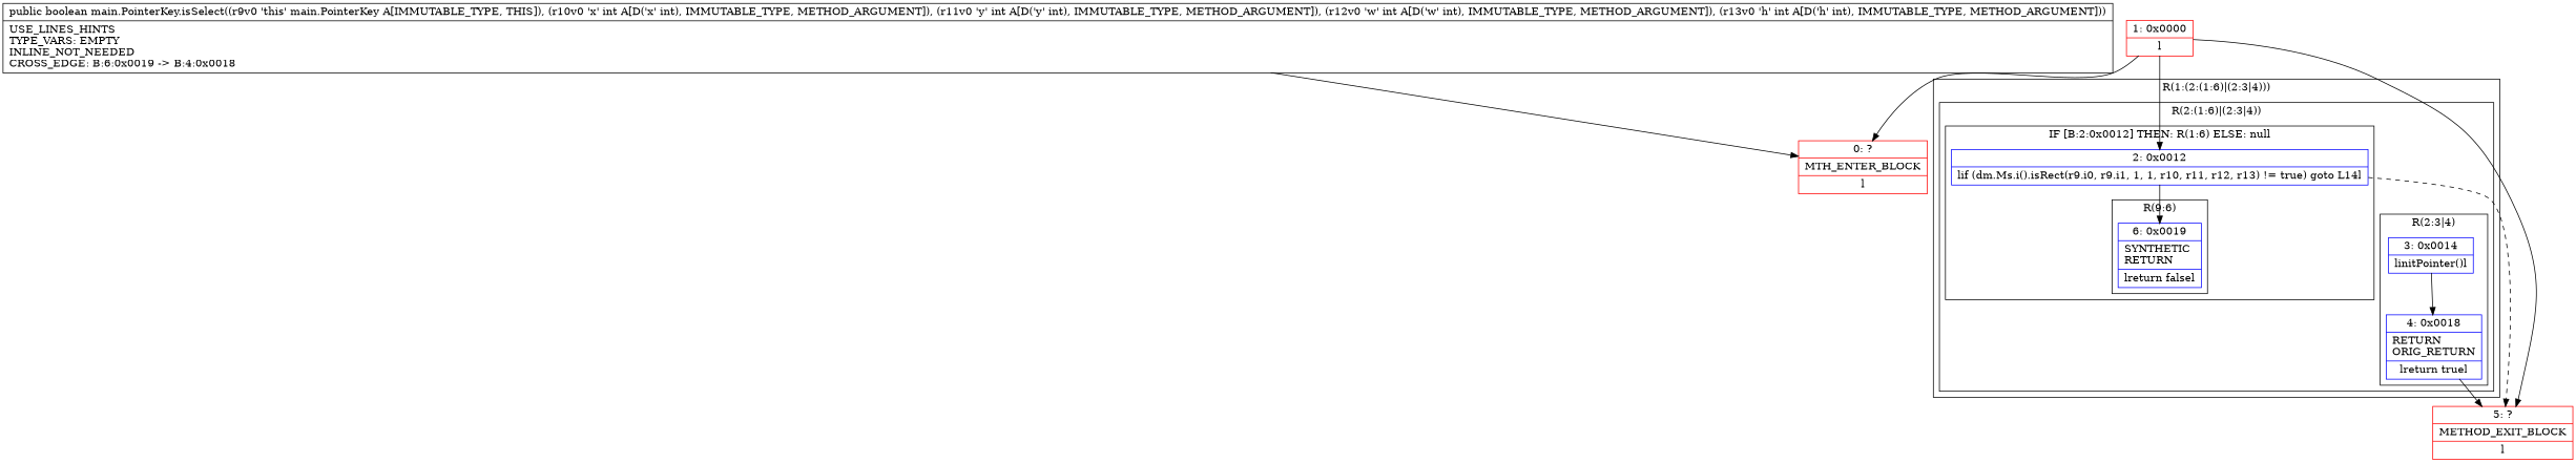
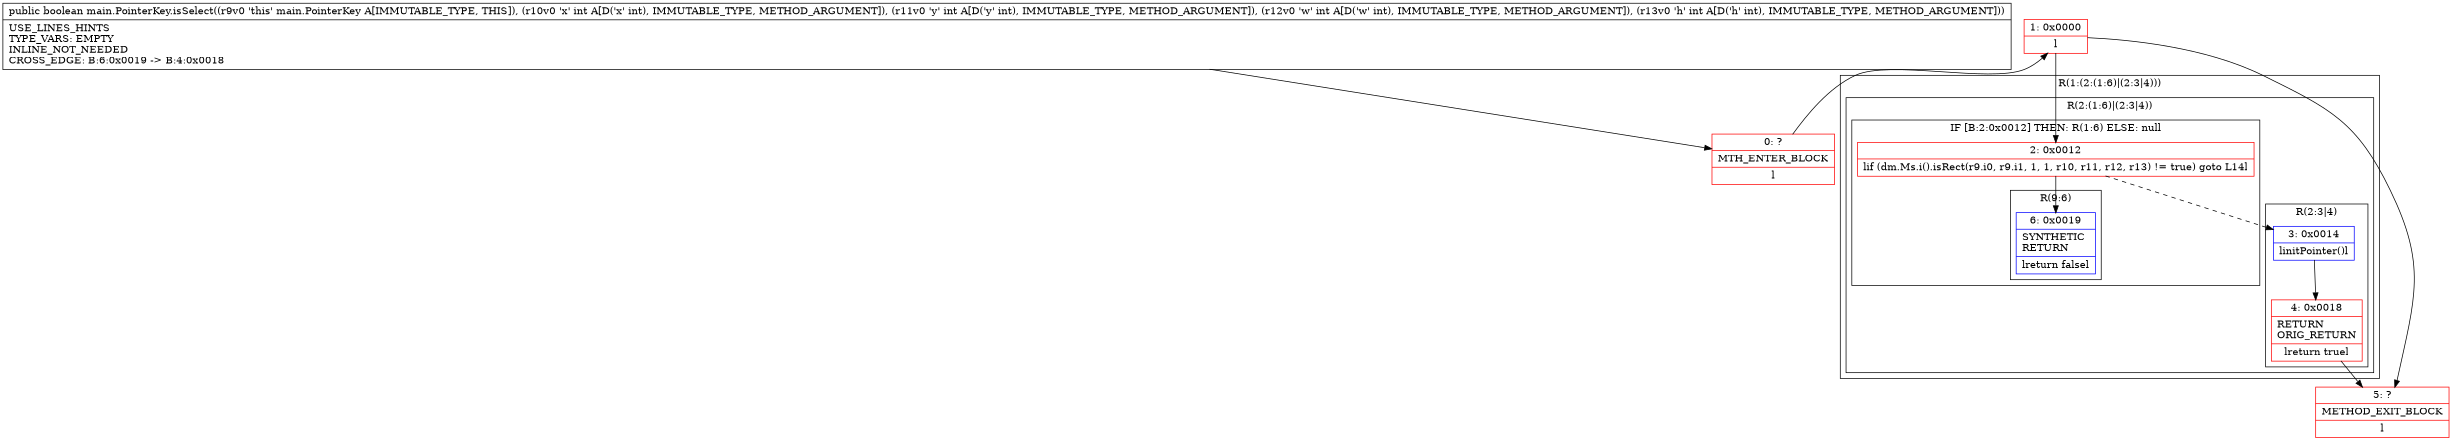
  digraph {
    node [color=blue shape=record]
    n1 [label="{6\:\ 0x0019|SYNTHETIC\lRETURN\l|lreturn falsel}"]
-   n2 [label="{2\:\ 0x0012|lif (dm.Ms.i().isRect(r9.i0, r9.i1, 1, 1, r10, r11, r12, r13) != true) goto L14l}"]
+   n2 [color=red label="{2\:\ 0x0012|lif (dm.Ms.i().isRect(r9.i0, r9.i1, 1, 1, r10, r11, r12, r13) != true) goto L14l}"]
    n3 [label="{3\:\ 0x0014|linitPointer()l}"]
-   n4 [label="{4\:\ 0x0018|RETURN\lORIG_RETURN\l|lreturn truel}"]
+   n4 [color=red label="{4\:\ 0x0018|RETURN\lORIG_RETURN\l|lreturn truel}"]
    n5 [color=red label="{5\:\ ?|METHOD_EXIT_BLOCK\l|l}"]
    n6 [color=red label="{0\:\ ?|MTH_ENTER_BLOCK\l|l}"]
    n7 [color=red label="{1\:\ 0x0000|l}"]
    n8 [label="{public boolean main.PointerKey.isSelect((r9v0 'this' main.PointerKey A[IMMUTABLE_TYPE, THIS]), (r10v0 'x' int A[D('x' int), IMMUTABLE_TYPE, METHOD_ARGUMENT]), (r11v0 'y' int A[D('y' int), IMMUTABLE_TYPE, METHOD_ARGUMENT]), (r12v0 'w' int A[D('w' int), IMMUTABLE_TYPE, METHOD_ARGUMENT]), (r13v0 'h' int A[D('h' int), IMMUTABLE_TYPE, METHOD_ARGUMENT]))  | USE_LINES_HINTS\lTYPE_VARS: EMPTY\lINLINE_NOT_NEEDED\lCROSS_EDGE: B:6:0x0019 \-\> B:4:0x0018\l}" color=""]
    subgraph cluster_1 {
      label="R(1:(2:(1:6)|(2:3|4)))"
      subgraph cluster_2 {
        label="R(2:(1:6)|(2:3|4))"
        subgraph cluster_3 {
          label="IF [B:2:0x0012] THEN: R(1:6) ELSE: null"
          n2
          subgraph cluster_4 {
            label="R(9:6)"
            n1
          }
        }
        subgraph cluster_5 {
          label="R(2:3|4)"
          n3
          n4
        }
      }
    }
    n2 -> n1
-   n2 -> n5 [style=dashed]
+   n2 -> n3 [style=dashed]
    n3 -> n4
    n4 -> n5
-   n7 -> n6
+   n6 -> n7
    n7 -> n2
    n7 -> n5
    n8 -> n6
  }
